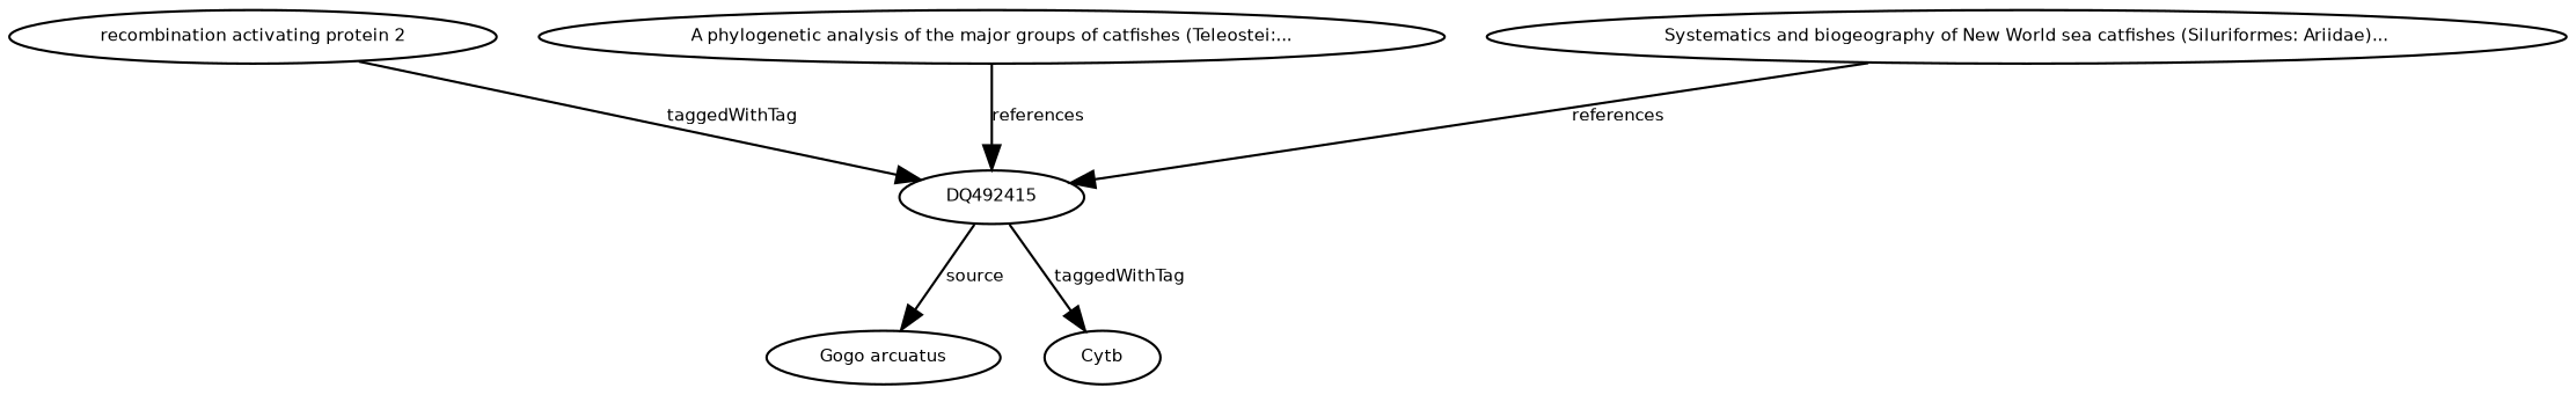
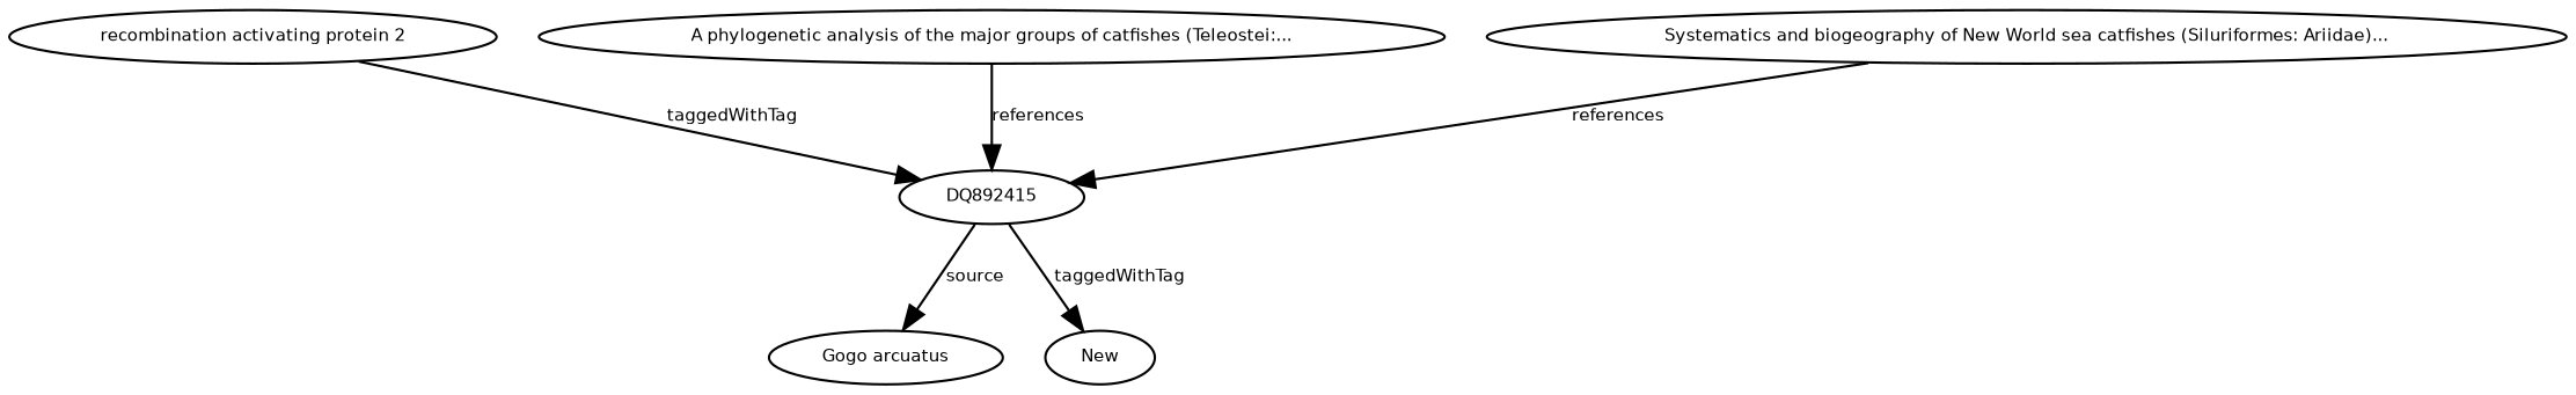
  digraph {
    node [fontname=Helvetica fontsize=7]
    edge [fontname=Helvetica fontsize=7]
-   n1 [height=0.27433100247 label=DQ492415 width=0.27433100247]
+   n1 [height=0.27433100247 label=DQ892415 width=0.27433100247]
    n2 [height=0.27433100247 label="Gogo arcuatus" width=0.27433100247]
-   n3 [height=0.27433100247 label=Cytb width=0.27433100247]
+   n3 [height=0.27433100247 label=New width=0.27433100247]
    n4 [height=0.27433100247 label="recombination activating protein 2" width=0.27433100247]
    n5 [height=0.27433100247 label="A phylogenetic analysis of the major groups of catfishes (Teleostei:..." width=0.27433100247]
    n6 [height=0.27433100247 label="Systematics and biogeography of New World sea catfishes (Siluriformes: Ariidae)..." width=0.27433100247]
    n1 -> n2 [label=source]
    n1 -> n3 [label=taggedWithTag]
    n4 -> n1 [label=taggedWithTag]
    n5 -> n1 [label=references]
    n6 -> n1 [label=references]
  }
